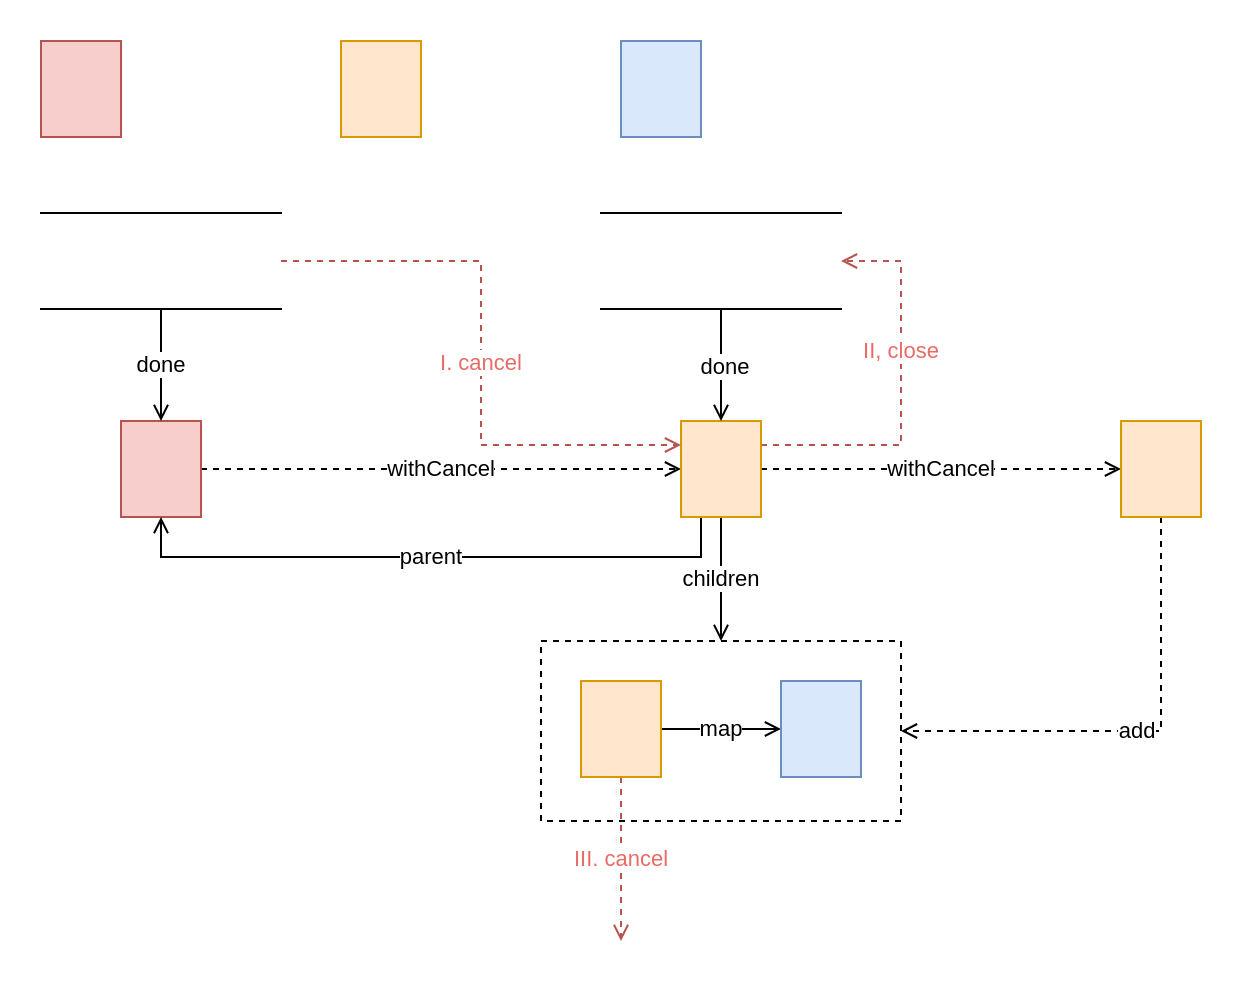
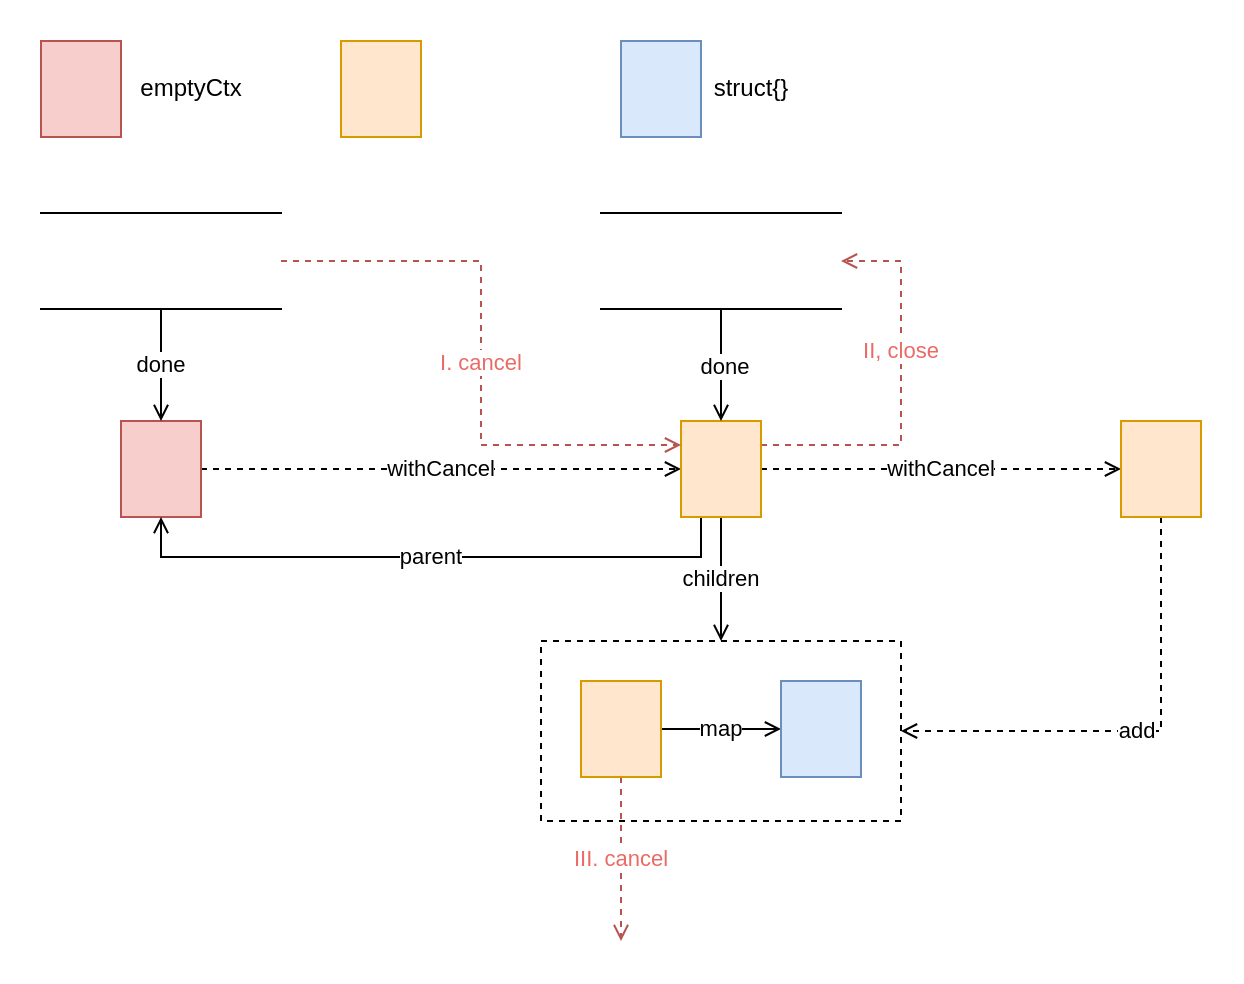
  <mxCell id="0" />
  <mxCell id="1" parent="0" />
  <mxCell id="2" value="" style="rounded=0;whiteSpace=wrap;html=1;strokeWidth=1;sketch=0;fontSize=16;fillColor=none;dashed=1;" vertex="1" parent="1"><mxGeometry x="270" y="320" width="180" height="90" as="geometry" /></mxCell>
  <mxCell id="3" value="withCancel" style="edgeStyle=orthogonalEdgeStyle;rounded=0;orthogonalLoop=1;jettySize=auto;html=1;exitX=1;exitY=0.5;exitDx=0;exitDy=0;entryX=0;entryY=0.5;entryDx=0;entryDy=0;endArrow=open;endFill=0;dashed=1;" edge="1" parent="1" source="4" target="9"><mxGeometry relative="1" as="geometry" /></mxCell>
  <mxCell id="4" value="" style="rounded=0;whiteSpace=wrap;html=1;strokeWidth=1;sketch=0;fontSize=16;fillColor=#f8cecc;strokeColor=#b85450;" vertex="1" parent="1"><mxGeometry x="60" y="210" width="40" height="48" as="geometry" /></mxCell>
  <mxCell id="5" value="parent" style="edgeStyle=orthogonalEdgeStyle;rounded=0;orthogonalLoop=1;jettySize=auto;html=1;exitX=0.25;exitY=1;exitDx=0;exitDy=0;entryX=0.5;entryY=1;entryDx=0;entryDy=0;endArrow=open;endFill=0;" edge="1" parent="1" source="9" target="4"><mxGeometry relative="1" as="geometry" /></mxCell>
  <mxCell id="6" value="children" style="edgeStyle=orthogonalEdgeStyle;rounded=0;orthogonalLoop=1;jettySize=auto;html=1;exitX=0.5;exitY=1;exitDx=0;exitDy=0;entryX=0.5;entryY=0;entryDx=0;entryDy=0;endArrow=open;endFill=0;" edge="1" parent="1" source="9" target="2"><mxGeometry relative="1" as="geometry" /></mxCell>
  <mxCell id="7" value="II, close" style="edgeStyle=orthogonalEdgeStyle;rounded=0;orthogonalLoop=1;jettySize=auto;html=1;exitX=1;exitY=0.25;exitDx=0;exitDy=0;entryX=1;entryY=0.5;entryDx=0;entryDy=0;dashed=1;fontColor=#EA6B66;endArrow=open;endFill=0;fillColor=#f8cecc;strokeColor=#b85450;" edge="1" parent="1" source="9" target="20"><mxGeometry x="0.216" relative="1" as="geometry"><Array as="points"><mxPoint x="450" y="222" /><mxPoint x="450" y="130" /></Array><mxPoint as="offset" /></mxGeometry></mxCell>
  <mxCell id="8" value="withCancel" style="edgeStyle=orthogonalEdgeStyle;rounded=0;orthogonalLoop=1;jettySize=auto;html=1;exitX=1;exitY=0.5;exitDx=0;exitDy=0;entryX=0;entryY=0.5;entryDx=0;entryDy=0;dashed=1;fontColor=#000000;endArrow=open;endFill=0;" edge="1" parent="1" source="9" target="22"><mxGeometry relative="1" as="geometry" /></mxCell>
  <mxCell id="9" value="" style="rounded=0;whiteSpace=wrap;html=1;strokeWidth=1;sketch=0;fontSize=16;fillColor=#ffe6cc;strokeColor=#d79b00;" vertex="1" parent="1"><mxGeometry x="340" y="210" width="40" height="48" as="geometry" /></mxCell>
  <mxCell id="10" value="map" style="edgeStyle=orthogonalEdgeStyle;rounded=0;orthogonalLoop=1;jettySize=auto;html=1;exitX=1;exitY=0.5;exitDx=0;exitDy=0;entryX=0;entryY=0.5;entryDx=0;entryDy=0;endArrow=open;endFill=0;" edge="1" parent="1" source="12" target="13"><mxGeometry relative="1" as="geometry" /></mxCell>
  <mxCell id="11" value="III. cancel" style="edgeStyle=orthogonalEdgeStyle;rounded=0;orthogonalLoop=1;jettySize=auto;html=1;exitX=0.5;exitY=1;exitDx=0;exitDy=0;dashed=1;fontColor=#EA6B66;endArrow=open;endFill=0;fillColor=#f8cecc;strokeColor=#b85450;" edge="1" parent="1" source="12"><mxGeometry relative="1" as="geometry"><mxPoint x="310" y="470" as="targetPoint" /></mxGeometry></mxCell>
  <mxCell id="12" value="" style="rounded=0;whiteSpace=wrap;html=1;strokeWidth=1;sketch=0;fontSize=16;fillColor=#ffe6cc;strokeColor=#d79b00;" vertex="1" parent="1"><mxGeometry x="290" y="340" width="40" height="48" as="geometry" /></mxCell>
  <mxCell id="13" value="" style="rounded=0;whiteSpace=wrap;html=1;strokeWidth=1;sketch=0;fontSize=16;fillColor=#dae8fc;strokeColor=#6c8ebf;" vertex="1" parent="1"><mxGeometry x="390" y="340" width="40" height="48" as="geometry" /></mxCell>
  <mxCell id="14" value="done" style="edgeStyle=orthogonalEdgeStyle;rounded=0;orthogonalLoop=1;jettySize=auto;html=1;exitX=0.5;exitY=1;exitDx=0;exitDy=0;entryX=0.5;entryY=0;entryDx=0;entryDy=0;endArrow=open;endFill=0;" edge="1" parent="1" source="16" target="4"><mxGeometry relative="1" as="geometry" /></mxCell>
  <mxCell id="15" value="I. cancel" style="edgeStyle=orthogonalEdgeStyle;rounded=0;orthogonalLoop=1;jettySize=auto;html=1;exitX=1;exitY=0.5;exitDx=0;exitDy=0;entryX=0;entryY=0.25;entryDx=0;entryDy=0;endArrow=open;endFill=0;dashed=1;fillColor=#f8cecc;strokeColor=#b85450;fontColor=#EA6B66;" edge="1" parent="1" source="16" target="9"><mxGeometry x="0.032" relative="1" as="geometry"><mxPoint x="250" y="130" as="targetPoint" /><mxPoint as="offset" /></mxGeometry></mxCell>
  <mxCell id="16" value="" style="shape=partialRectangle;whiteSpace=wrap;html=1;left=0;right=0;fillColor=none;sketch=0;" vertex="1" parent="1"><mxGeometry x="20" y="106" width="120" height="48" as="geometry" /></mxCell>
  <mxCell id="17" value="" style="rounded=0;whiteSpace=wrap;html=1;strokeWidth=1;sketch=0;fontSize=16;fillColor=#ffe6cc;strokeColor=#d79b00;" vertex="1" parent="1"><mxGeometry x="170" y="20" width="40" height="48" as="geometry" /></mxCell>
  <mxCell id="18" style="edgeStyle=orthogonalEdgeStyle;rounded=0;orthogonalLoop=1;jettySize=auto;html=1;exitX=0.5;exitY=1;exitDx=0;exitDy=0;entryX=0.5;entryY=0;entryDx=0;entryDy=0;endArrow=open;endFill=0;" edge="1" parent="1" source="20" target="9"><mxGeometry relative="1" as="geometry" /></mxCell>
  <mxCell id="19" value="done" style="edgeLabel;html=1;align=center;verticalAlign=middle;resizable=0;points=[];" vertex="1" connectable="0" parent="18"><mxGeometry y="1" relative="1" as="geometry"><mxPoint as="offset" /></mxGeometry></mxCell>
  <mxCell id="20" value="" style="shape=partialRectangle;whiteSpace=wrap;html=1;left=0;right=0;fillColor=none;sketch=0;" vertex="1" parent="1"><mxGeometry x="300" y="106" width="120" height="48" as="geometry" /></mxCell>
  <mxCell id="21" value="add" style="edgeStyle=orthogonalEdgeStyle;rounded=0;orthogonalLoop=1;jettySize=auto;html=1;exitX=0.5;exitY=1;exitDx=0;exitDy=0;dashed=1;fontColor=#000000;endArrow=open;endFill=0;entryX=1;entryY=0.5;entryDx=0;entryDy=0;" edge="1" parent="1" source="22" target="2"><mxGeometry relative="1" as="geometry"><mxPoint x="560" y="390" as="targetPoint" /></mxGeometry></mxCell>
  <mxCell id="22" value="" style="rounded=0;whiteSpace=wrap;html=1;strokeWidth=1;sketch=0;fontSize=16;fillColor=#ffe6cc;strokeColor=#d79b00;" vertex="1" parent="1"><mxGeometry x="560" y="210" width="40" height="48" as="geometry" /></mxCell>
  <mxCell id="23" value="" style="rounded=0;whiteSpace=wrap;html=1;strokeWidth=1;sketch=0;fontSize=16;fillColor=#dae8fc;strokeColor=#6c8ebf;" vertex="1" parent="1"><mxGeometry x="310" y="20" width="40" height="48" as="geometry" /></mxCell>
+ <mxCell id="24" value="struct{}" style="text;html=1;align=center;verticalAlign=middle;resizable=0;points=[];autosize=1;strokeColor=none;fontColor=#000000;" vertex="1" parent="1"><mxGeometry x="350" y="34" width="50" height="20" as="geometry" /></mxCell>
  <mxCell id="25" value="" style="rounded=0;whiteSpace=wrap;html=1;strokeWidth=1;sketch=0;fontSize=16;fillColor=#f8cecc;strokeColor=#b85450;" vertex="1" parent="1"><mxGeometry x="20" y="20" width="40" height="48" as="geometry" /></mxCell>
+ <mxCell id="26" value="emptyCtx" style="text;html=1;align=center;verticalAlign=middle;resizable=0;points=[];autosize=1;strokeColor=none;fontColor=#000000;" vertex="1" parent="1"><mxGeometry x="60" y="34" width="70" height="20" as="geometry" /></mxCell>
